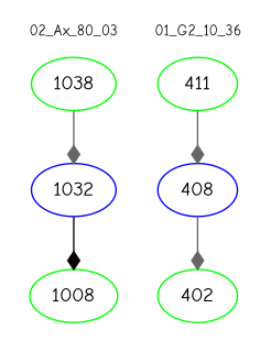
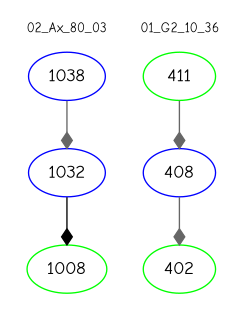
  digraph {
    fontname="Comic Neue"
    node [color=green fontname="Comic Neue"]
    edge [arrowhead=diamond color=gray40 fontname="Comic Neue"]
-   n1 [label=1038]
+   n1 [color=blue label=1038]
    n2 [color=blue label=1032]
    n3 [label=1008]
    n4 [label=411]
    n5 [color=blue label=408]
    n6 [label=402]
    subgraph cluster_1 {
      color=white
      fontsize=10
      label="02_Ax_80_03"
      n1
      n2
      n3
    }
    subgraph cluster_2 {
      color=white
      fontsize=10
      label="01_G2_10_36"
      n4
      n5
      n6
    }
    n1 -> n2
    n2 -> n3 [color=black]
    n4 -> n5
    n5 -> n6
  }
